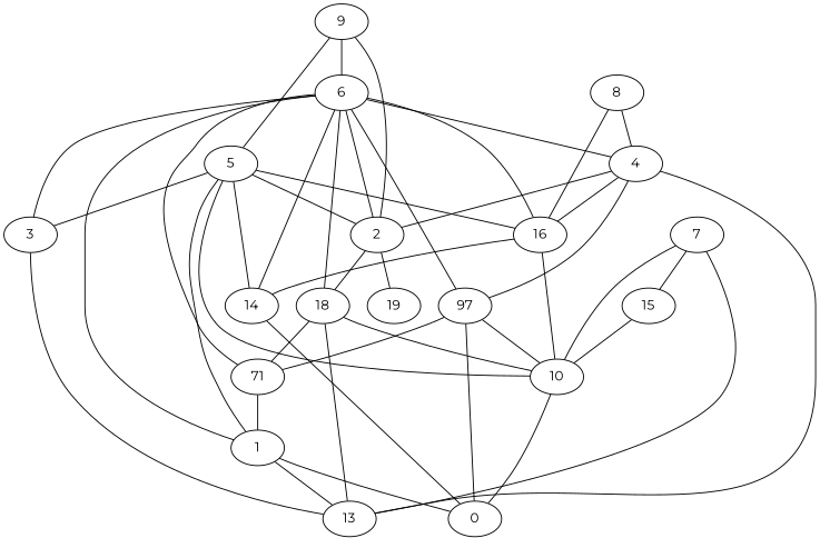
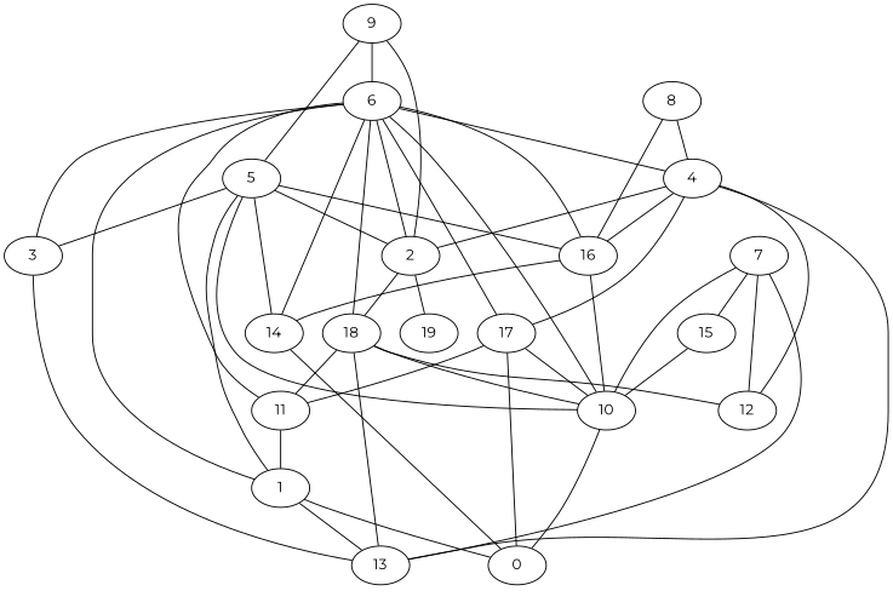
  digraph {
    fontname=Montserrat
    node [fontname=Montserrat]
    edge [color=black dir=none fontname=Montserrat]
    4
    16
    2
-   17 [label=97]
+   17
+   12
    13
    14
    10
    9
    6
    5
-   11 [label=71]
+   11
    18
    3
    1
    8
    0
    19
    7
    15
    subgraph sub_1 {
      4
      16
      2
      17
+     12
      13
      14
      10
      9
      6
      5
      11
      18
      3
      1
      8
      0
      19
      7
      15
    }
    4 -> 16
    4 -> 2
    4 -> 17
+   4 -> 12
    4 -> 13
    16 -> 14
    16 -> 10
    2 -> 18
    2 -> 19
    17 -> 10
    17 -> 11
    17 -> 0
    14 -> 0
    10 -> 0
    9 -> 2
    9 -> 6
    9 -> 5
    6 -> 4
    6 -> 16
    6 -> 2
    6 -> 17
    6 -> 14
+   6 -> 10
    6 -> 11
    6 -> 18
    6 -> 3
    6 -> 1
    5 -> 16
    5 -> 2
    5 -> 14
    5 -> 10
    5 -> 3
    5 -> 1
    11 -> 1
+   18 -> 12
    18 -> 13
    18 -> 10
    18 -> 11
    3 -> 13
    1 -> 13
    1 -> 0
    8 -> 4
    8 -> 16
+   7 -> 12
    7 -> 13
    7 -> 10
    7 -> 15
    15 -> 10
  }
